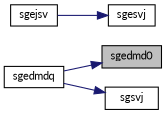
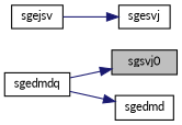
  digraph {
    fontname=Lato
    rankdir=RL
    node [color=black fillcolor=white fontname=Lato fontsize=10 shape=record style=filled]
    edge [color=midnightblue dir=back fontname=Lato fontsize=10 labelfontname=Helvetica labelfontsize=10 style=solid]
-   n1 [fillcolor=grey75 fontcolor=black height=0.2 label=sgedmd0 width=0.4]
+   n1 [fillcolor=grey75 fontcolor=black height=0.2 label=sgsvj0 width=0.4]
    n2 [height=0.2 label=sgedmdq width=0.4]
    n3 [height=0.2 label=sgesvj width=0.4]
    n4 [height=0.2 label=sgejsv width=0.4]
-   n5 [height=0.2 label=sgsvj width=0.4]
+   n5 [height=0.2 label=sgedmd width=0.4]
    n1 -> n2
    n3 -> n4
    n5 -> n2
  }
